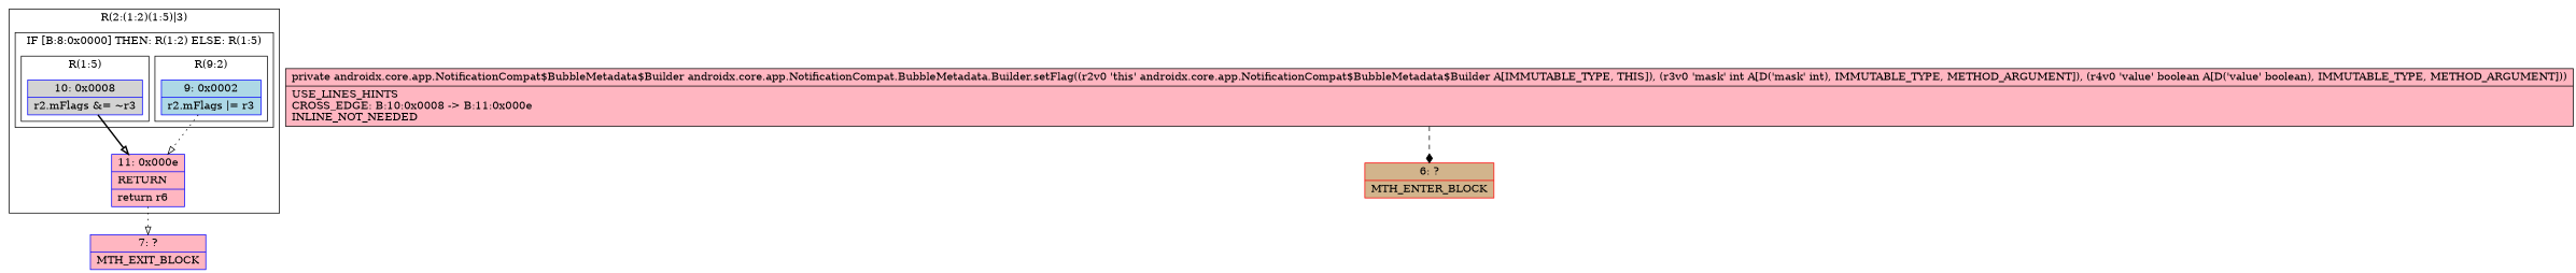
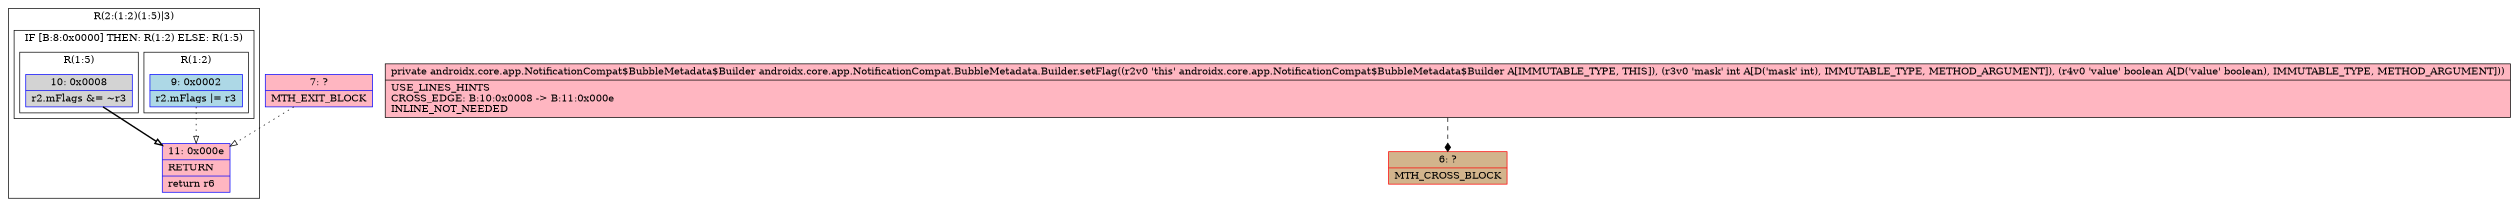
  digraph {
    node [color=blue fillcolor=lightpink shape=record style=filled]
    edge [arrowhead=onormal style=dotted]
    n1 [fillcolor=lightblue label="{9\:\ 0x0002|r2.mFlags \|= r3\l}"]
    n2 [fillcolor=lightgrey label="{10\:\ 0x0008|r2.mFlags &= ~r3\l}"]
    n3 [label="{11\:\ 0x000e|RETURN\l|return r6\l}"]
    n4 [label="{7\:\ ?|MTH_EXIT_BLOCK\l}"]
-   n5 [color=red fillcolor=tan label="{6\:\ ?|MTH_ENTER_BLOCK\l}"]
+   n5 [color=red fillcolor=tan label="{6\:\ ?|MTH_CROSS_BLOCK\l}"]
    n6 [label="{private androidx.core.app.NotificationCompat$BubbleMetadata$Builder androidx.core.app.NotificationCompat.BubbleMetadata.Builder.setFlag((r2v0 'this' androidx.core.app.NotificationCompat$BubbleMetadata$Builder A[IMMUTABLE_TYPE, THIS]), (r3v0 'mask' int A[D('mask' int), IMMUTABLE_TYPE, METHOD_ARGUMENT]), (r4v0 'value' boolean A[D('value' boolean), IMMUTABLE_TYPE, METHOD_ARGUMENT]))  | USE_LINES_HINTS\lCROSS_EDGE: B:10:0x0008 \-\> B:11:0x000e\lINLINE_NOT_NEEDED\l}" color=""]
    subgraph cluster_1 {
      label="R(2:(1:2)(1:5)|3)"
      n3
      subgraph cluster_2 {
        label="IF [B:8:0x0000] THEN: R(1:2) ELSE: R(1:5)"
        subgraph cluster_3 {
-         label="R(9:2)"
+         label="R(1:2)"
          n1
        }
        subgraph cluster_4 {
          label="R(1:5)"
          n2
        }
      }
    }
    n1 -> n3
    n2 -> n3 [style=bold]
-   n3 -> n4
+   n4 -> n3
    n6 -> n5 [arrowhead=diamond style=dashed]
  }
